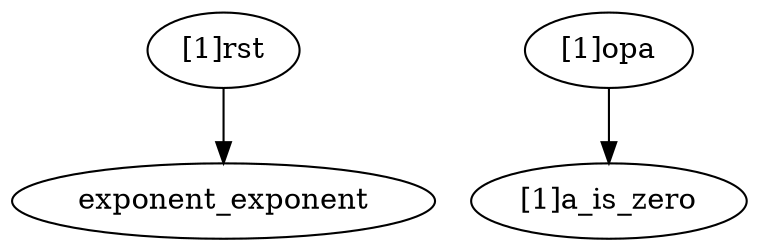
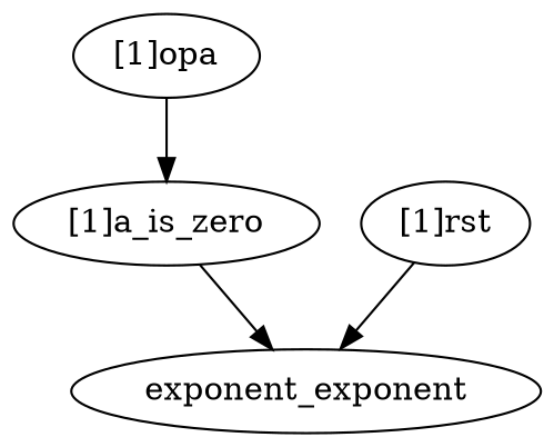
  strict digraph {
    n1 [complexity=0 importance=0.0137570146933 label=exponent_exponent rank=0.0]
    "[1]a_is_zero" [complexity=3 importance=0.0210134303825 rank=0.00700447679417]
    "[1]rst" [complexity=1 importance=0.0339641844183 rank=0.0339641844183]
    "[1]opa" [complexity=5 importance=0.0274635854142 rank=0.00549271708285]
+   "[1]a_is_zero" -> n1
    "[1]rst" -> n1
    "[1]opa" -> "[1]a_is_zero"
  }
